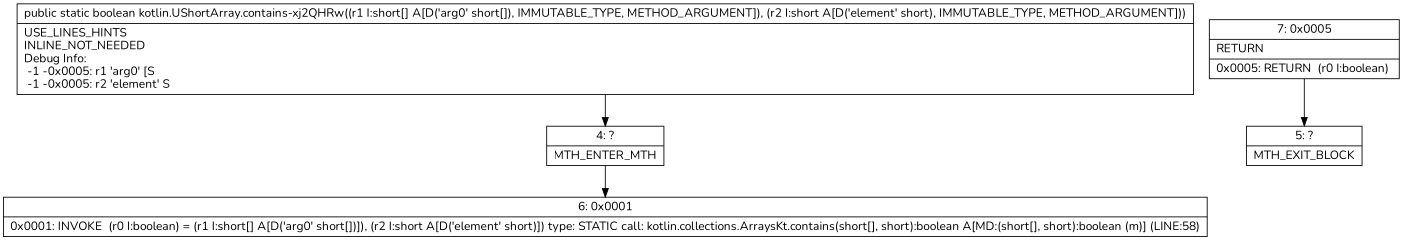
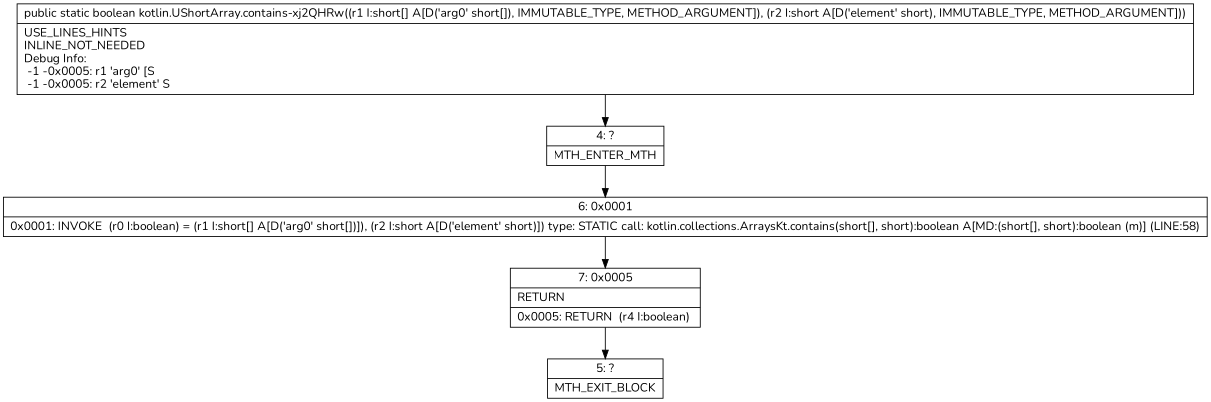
  digraph {
    fontname=Nunito
    node [fontname=Nunito shape=record]
    edge [fontname=Nunito]
    n1 [label="{4\:\ ?|MTH_ENTER_MTH\l}"]
    n2 [label="{6\:\ 0x0001|0x0001: INVOKE  (r0 I:boolean) = (r1 I:short[] A[D('arg0' short[])]), (r2 I:short A[D('element' short)]) type: STATIC call: kotlin.collections.ArraysKt.contains(short[], short):boolean A[MD:(short[], short):boolean (m)] (LINE:58)\l}"]
-   n3 [label="{7\:\ 0x0005|RETURN\l|0x0005: RETURN  (r0 I:boolean) \l}"]
+   n3 [label="{7\:\ 0x0005|RETURN\l|0x0005: RETURN  (r4 I:boolean) \l}"]
    n4 [label="{5\:\ ?|MTH_EXIT_BLOCK\l}"]
    n5 [label="{public static boolean kotlin.UShortArray.contains\-xj2QHRw((r1 I:short[] A[D('arg0' short[]), IMMUTABLE_TYPE, METHOD_ARGUMENT]), (r2 I:short A[D('element' short), IMMUTABLE_TYPE, METHOD_ARGUMENT]))  | USE_LINES_HINTS\lINLINE_NOT_NEEDED\lDebug Info:\l  \-1 \-0x0005: r1 'arg0' [S\l  \-1 \-0x0005: r2 'element' S\l}"]
    n1 -> n2
+   n2 -> n3
    n3 -> n4
    n5 -> n1
  }
